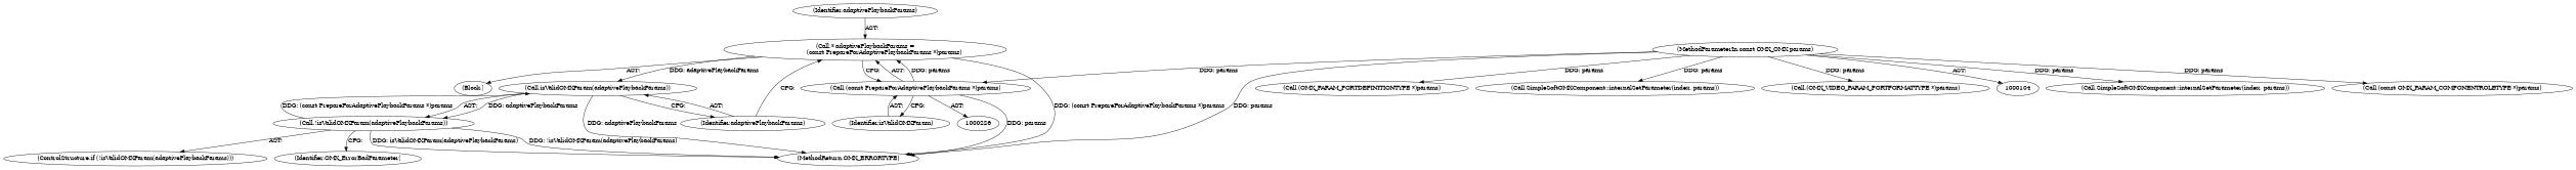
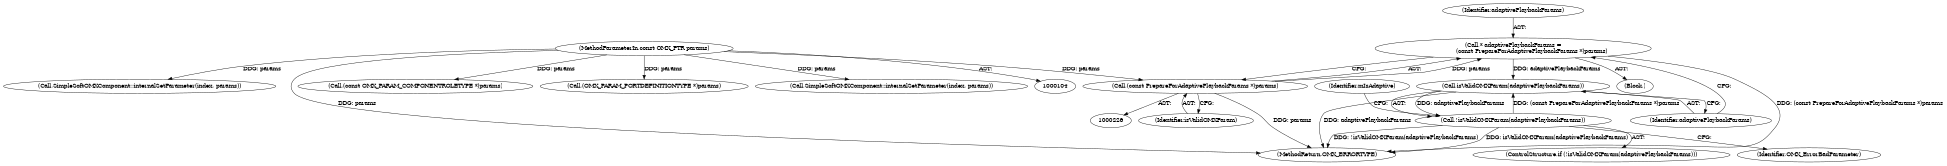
  digraph {
    n1 [label="(Call,* adaptivePlaybackParams =\n                     (const PrepareForAdaptivePlaybackParams *)params)"]
    n2 [label="(Call,(const PrepareForAdaptivePlaybackParams *)params)"]
    n3 [label="(Call,isValidOMXParam(adaptivePlaybackParams))"]
    n4 [label="(Block,)"]
    n5 [label="(MethodReturn,OMX_ERRORTYPE)"]
    n6 [label="(Identifier,isValidOMXParam)"]
    1000226
    n8 [label="(Call,!isValidOMXParam(adaptivePlaybackParams))"]
    n9 [label="(Identifier,adaptivePlaybackParams)"]
-   n10 [label="(MethodParameterIn,const OMX_OMX params)"]
+   n10 [label="(MethodParameterIn,const OMX_PTR params)"]
    n11 [label="(Call,SimpleSoftOMXComponent::internalSetParameter(index, params))"]
    n12 [label="(Call,(const OMX_PARAM_COMPONENTROLETYPE *)params)"]
    n13 [label="(Call,(OMX_PARAM_PORTDEFINITIONTYPE *)params)"]
    n14 [label="(Call,SimpleSoftOMXComponent::internalSetParameter(index, params))"]
-   n15 [label="(Call,(OMX_VIDEO_PARAM_PORTFORMATTYPE *)params)"]
    1000104
    n17 [label="(ControlStructure,if (!isValidOMXParam(adaptivePlaybackParams)))"]
    n18 [label="(Identifier,OMX_ErrorBadParameter)"]
+   n19 [label="(Identifier,mIsAdaptive)"]
    n20 [label="(Identifier,adaptivePlaybackParams)"]
    n1 -> n2 [label="CFG: "]
    n1 -> n3 [label="DDG: adaptivePlaybackParams"]
    n1 -> n4 [label="AST: "]
    n1 -> n5 [label="DDG: (const PrepareForAdaptivePlaybackParams *)params"]
    n2 -> n1 [label="AST: "]
    n2 -> n1 [label="DDG: params"]
    n2 -> n5 [label="DDG: params"]
    n2 -> n6 [label="CFG: "]
    n2 -> 1000226 [label="AST: "]
    n3 -> n5 [label="DDG: adaptivePlaybackParams"]
    n3 -> n8 [label="AST: "]
    n3 -> n8 [label="DDG: adaptivePlaybackParams"]
    n3 -> n9 [label="CFG: "]
    n6 -> n2 [label="AST: "]
    n8 -> n3 [label="DDG: (const PrepareForAdaptivePlaybackParams *)params"]
    n8 -> n5 [label="DDG: !isValidOMXParam(adaptivePlaybackParams)"]
    n8 -> n5 [label="DDG: isValidOMXParam(adaptivePlaybackParams)"]
    n8 -> n17 [label="AST: "]
    n8 -> n18 [label="CFG: "]
    n9 -> n1 [label="CFG: "]
    n9 -> n3 [label="AST: "]
    n10 -> n2 [label="DDG: params"]
    n10 -> n5 [label="DDG: params"]
    n10 -> n11 [label="DDG: params"]
    n10 -> n12 [label="DDG: params"]
    n10 -> n13 [label="DDG: params"]
    n10 -> n14 [label="DDG: params"]
-   n10 -> n15 [label="DDG: params"]
    n10 -> 1000104 [label="AST: "]
+   n19 -> n8 [label="CFG: "]
    n20 -> n1 [label="AST: "]
  }
